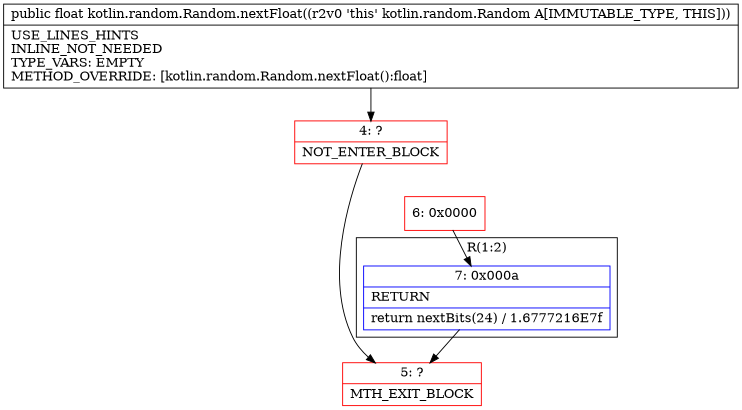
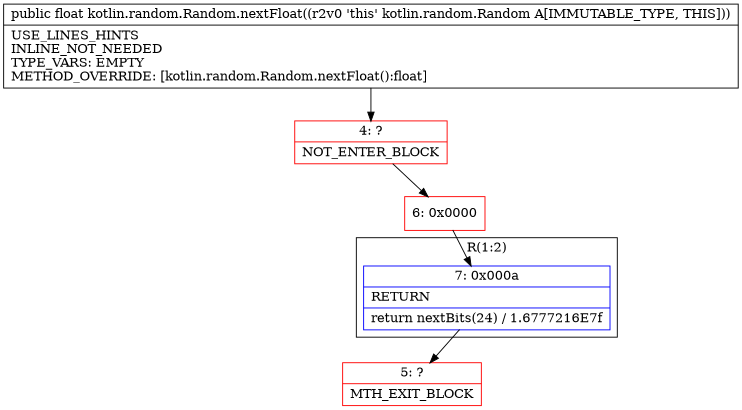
  digraph {
    fontname="DejaVu Serif"
    node [color=red fontname="DejaVu Serif" shape=record]
    edge [fontname="DejaVu Serif"]
    n1 [color=blue label="{7\:\ 0x000a|RETURN\l|return nextBits(24) \/ 1.6777216E7f\l}"]
    n2 [label="{5\:\ ?|MTH_EXIT_BLOCK\l}"]
    n3 [label="{4\:\ ?|NOT_ENTER_BLOCK\l}"]
    n4 [label="{6\:\ 0x0000}"]
    n5 [label="{public float kotlin.random.Random.nextFloat((r2v0 'this' kotlin.random.Random A[IMMUTABLE_TYPE, THIS]))  | USE_LINES_HINTS\lINLINE_NOT_NEEDED\lTYPE_VARS: EMPTY\lMETHOD_OVERRIDE: [kotlin.random.Random.nextFloat():float]\l}" color=""]
    subgraph cluster_1 {
      label="R(1:2)"
      n1
    }
    n1 -> n2
-   n3 -> n2
+   n3 -> n4
    n4 -> n1
    n5 -> n3
  }
